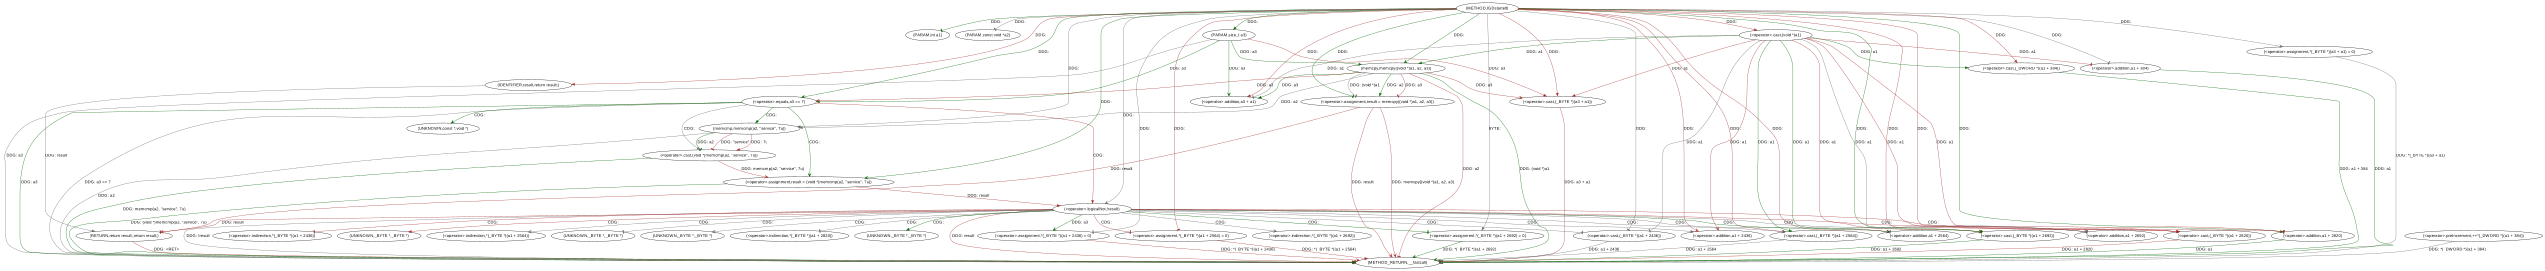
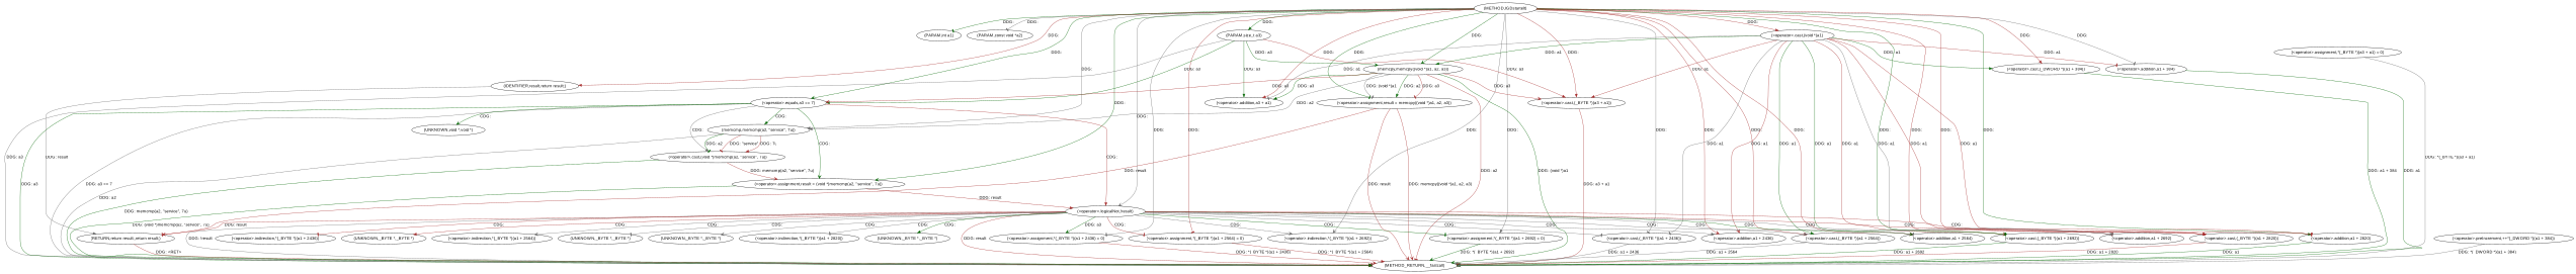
  digraph {
    fontname="Liberation Sans"
    node [fontname="Liberation Sans"]
    edge [arrowhead=normal color=brown fontname="Liberation Sans"]
    n1 [label="(METHOD,IGDstartelt)"]
    n2 [label="(PARAM,int a1)"]
    n3 [label="(PARAM,const void *a2)"]
    n4 [label="(PARAM,size_t a3)"]
    n5 [label="(<operator>.assignment,result = memcpy((void *)a1, a2, a3))"]
    n6 [label="(memcpy,memcpy((void *)a1, a2, a3))"]
    n7 [label="(<operator>.cast,(void *)a1)"]
    n8 [label="(<operator>.assignment,*(_BYTE *)(a3 + a1) = 0)"]
    n9 [label="(<operator>.cast,(_BYTE *)(a3 + a1))"]
    n10 [label="(<operator>.addition,a3 + a1)"]
    n11 [label="(<operator>.cast,(_DWORD *)(a1 + 384))"]
    n12 [label="(<operator>.addition,a1 + 384)"]
    n13 [label="(<operator>.equals,a3 == 7)"]
    n14 [label="(<operator>.assignment,result = (void *)memcmp(a2, \"service\", 7u))"]
    n15 [label="(memcmp,memcmp(a2, \"service\", 7u))"]
    n16 [label="(<operator>.logicalNot,!result)"]
    n17 [label="(<operator>.assignment,*(_BYTE *)(a1 + 2436) = 0)"]
    n18 [label="(<operator>.cast,(_BYTE *)(a1 + 2436))"]
    n19 [label="(<operator>.addition,a1 + 2436)"]
    n20 [label="(<operator>.assignment,*(_BYTE *)(a1 + 2564) = 0)"]
    n21 [label="(<operator>.cast,(_BYTE *)(a1 + 2564))"]
    n22 [label="(<operator>.addition,a1 + 2564)"]
    n23 [label="(<operator>.assignment,*(_BYTE *)(a1 + 2692) = 0)"]
    n24 [label="(<operator>.cast,(_BYTE *)(a1 + 2692))"]
    n25 [label="(<operator>.addition,a1 + 2692)"]
    n26 [label="(<operator>.cast,(_BYTE *)(a1 + 2820))"]
    n27 [label="(<operator>.addition,a1 + 2820)"]
    n28 [label="(IDENTIFIER,result,return result;)"]
    n29 [label="(METHOD_RETURN,__fastcall)"]
    n30 [label="(RETURN,return result;,return result;)"]
    n31 [label="(<operator>.cast,(void *)memcmp(a2, \"service\", 7u))"]
-   n32 [label="(UNKNOWN,const *,void *)"]
+   n32 [label="(UNKNOWN,void *,void *)"]
    n33 [label="(<operator>.indirection,*(_BYTE *)(a1 + 2436))"]
    n34 [label="(UNKNOWN,_BYTE *,_BYTE *)"]
    n35 [label="(<operator>.indirection,*(_BYTE *)(a1 + 2564))"]
    n36 [label="(UNKNOWN,_BYTE *,_BYTE *)"]
    n37 [label="(<operator>.indirection,*(_BYTE *)(a1 + 2692))"]
    n38 [label="(UNKNOWN,_BYTE *,_BYTE *)"]
    n39 [label="(<operator>.indirection,*(_BYTE *)(a1 + 2820))"]
    n40 [label="(UNKNOWN,_BYTE *,_BYTE *)"]
    n41 [label="(<operator>.preIncrement,++*(_DWORD *)(a1 + 384))"]
    n1 -> n2 [arrowhead=tee color=darkgreen label="DDG: "]
    n1 -> n3 [arrowhead=tee color=gray40 label="DDG: "]
    n1 -> n4 [color=darkgreen label="DDG: "]
    n1 -> n5 [arrowhead=tee color=darkgreen label="DDG: "]
    n1 -> n6 [arrowhead=vee color=darkgreen label="DDG: "]
    n1 -> n7 [label="DDG: "]
-   n1 -> n8 [arrowhead=vee color=gray40 label="DDG: "]
+   n1 -> n37 [arrowhead=vee color=gray40 label="DDG: "]
    n1 -> n9 [label="DDG: "]
    n1 -> n10 [label="DDG: "]
    n1 -> n11 [label="DDG: "]
    n1 -> n12 [arrowhead=tee color=gray40 label="DDG: "]
    n1 -> n13 [arrowhead=vee color=darkgreen label="DDG: "]
    n1 -> n14 [arrowhead=vee color=darkgreen label="DDG: "]
    n1 -> n15 [color=gray40 label="DDG: "]
    n1 -> n16 [arrowhead=vee color=gray40 label="DDG: "]
    n1 -> n17 [arrowhead=tee color=gray40 label="DDG: "]
    n1 -> n18 [arrowhead=tee color=gray40 label="DDG: "]
    n1 -> n19 [arrowhead=vee label="DDG: "]
    n1 -> n20 [arrowhead=tee label="DDG: "]
    n1 -> n21 [arrowhead=vee label="DDG: "]
    n1 -> n22 [arrowhead=vee label="DDG: "]
-   n1 -> n23 [color=gray40 label="BYTE: "]
+   n1 -> n23 [color=gray40 label="DDG: "]
    n1 -> n24 [arrowhead=tee color=darkgreen label="DDG: "]
    n1 -> n25 [arrowhead=tee label="DDG: "]
    n1 -> n26 [arrowhead=vee label="DDG: "]
    n1 -> n27 [color=darkgreen label="DDG: "]
    n1 -> n28 [label="DDG: "]
    n4 -> n6 [arrowhead=vee color=darkgreen label="DDG: a3"]
    n4 -> n9 [label="DDG: a3"]
-   n4 -> n10 [arrowhead=vee color=darkgreen label="DDG: a3"]
+   n4 -> n10 [color=darkgreen label="DDG: a3"]
    n4 -> n13 [color=darkgreen label="DDG: a3"]
    n4 -> n29 [color=gray40 label="DDG: a3"]
    n5 -> n29 [arrowhead=vee label="DDG: result"]
    n5 -> n29 [arrowhead=vee label="DDG: memcpy((void *)a1, a2, a3)"]
    n5 -> n30 [arrowhead=vee label="DDG: result"]
    n6 -> n5 [arrowhead=tee color=gray40 label="DDG: (void *)a1"]
    n6 -> n5 [color=darkgreen label="DDG: a2"]
    n6 -> n5 [arrowhead=tee label="DDG: a3"]
    n6 -> n9 [arrowhead=vee label="DDG: a3"]
    n6 -> n10 [color=darkgreen label="DDG: a3"]
    n6 -> n13 [arrowhead=vee label="DDG: a3"]
    n6 -> n15 [color=gray40 label="DDG: a2"]
    n6 -> n29 [arrowhead=tee label="DDG: a2"]
    n6 -> n29 [arrowhead=vee color=darkgreen label="DDG: (void *)a1"]
    n7 -> n6 [color=darkgreen label="DDG: a1"]
    n7 -> n9 [label="DDG: a1"]
    n7 -> n10 [arrowhead=tee color=gray40 label="DDG: a1"]
    n7 -> n11 [color=darkgreen label="DDG: a1"]
    n7 -> n12 [arrowhead=tee label="DDG: a1"]
    n7 -> n18 [arrowhead=tee color=gray40 label="DDG: a1"]
    n7 -> n19 [arrowhead=vee label="DDG: a1"]
    n7 -> n21 [color=darkgreen label="DDG: a1"]
    n7 -> n22 [arrowhead=vee color=darkgreen label="DDG: a1"]
    n7 -> n24 [arrowhead=vee label="DDG: a1"]
    n7 -> n25 [arrowhead=vee color=gray40 label="DDG: a1"]
    n7 -> n26 [label="DDG: a1"]
    n7 -> n27 [arrowhead=tee label="DDG: a1"]
    n8 -> n29 [arrowhead=vee color=gray40 label="DDG: *(_BYTE *)(a3 + a1)"]
    n9 -> n29 [arrowhead=tee label="DDG: a3 + a1"]
    n11 -> n29 [arrowhead=tee color=darkgreen label="DDG: a1 + 384"]
    n12 -> n29 [color=darkgreen label="DDG: a1"]
    n13 -> n14 [arrowhead=vee color=darkgreen label="CDG: "]
    n13 -> n15 [color=darkgreen label="CDG: "]
    n13 -> n16 [label="CDG: "]
    n13 -> n29 [arrowhead=vee color=darkgreen label="DDG: a3"]
    n13 -> n29 [arrowhead=tee color=gray40 label="DDG: a3 == 7"]
    n13 -> n31 [color=gray40 label="CDG: "]
    n13 -> n32 [arrowhead=vee color=darkgreen label="CDG: "]
    n14 -> n16 [label="DDG: result"]
    n14 -> n29 [arrowhead=vee color=darkgreen label="DDG: (void *)memcmp(a2, \"service\", 7u)"]
    n15 -> n29 [color=gray40 label="DDG: a2"]
    n15 -> n31 [arrowhead=tee color=darkgreen label="DDG: a2"]
    n15 -> n31 [arrowhead=tee label="DDG: \"service\""]
    n15 -> n31 [label="DDG: 7u"]
    n16 -> n17 [arrowhead=vee color=darkgreen label="DDG: a3"]
    n16 -> n18 [arrowhead=tee color=gray40 label="CDG: "]
    n16 -> n19 [color=gray40 label="CDG: "]
    n16 -> n20 [arrowhead=tee label="CDG: "]
    n16 -> n21 [color=gray40 label="CDG: "]
    n16 -> n22 [arrowhead=tee color=gray40 label="CDG: "]
    n16 -> n23 [arrowhead=tee color=darkgreen label="CDG: "]
    n16 -> n24 [arrowhead=vee color=darkgreen label="CDG: "]
    n16 -> n25 [arrowhead=tee color=gray40 label="CDG: "]
    n16 -> n26 [label="CDG: "]
    n16 -> n27 [arrowhead=tee label="CDG: "]
    n16 -> n29 [arrowhead=tee label="DDG: result"]
    n16 -> n29 [arrowhead=tee color=gray40 label="DDG: !result"]
    n16 -> n30 [arrowhead=tee label="DDG: result"]
    n16 -> n33 [arrowhead=tee label="CDG: "]
    n16 -> n34 [label="CDG: "]
    n16 -> n35 [arrowhead=vee color=gray40 label="CDG: "]
    n16 -> n36 [arrowhead=tee color=gray40 label="CDG: "]
    n16 -> n37 [arrowhead=vee color=gray40 label="CDG: "]
    n16 -> n38 [arrowhead=vee color=gray40 label="CDG: "]
    n16 -> n39 [arrowhead=tee color=gray40 label="CDG: "]
    n16 -> n40 [color=darkgreen label="CDG: "]
    n17 -> n29 [arrowhead=vee label="DDG: *(_BYTE *)(a1 + 2436)"]
    n18 -> n29 [arrowhead=tee color=gray40 label="DDG: a1 + 2436"]
    n20 -> n29 [label="DDG: *(_BYTE *)(a1 + 2564)"]
    n21 -> n29 [arrowhead=vee color=gray40 label="DDG: a1 + 2564"]
    n23 -> n29 [arrowhead=vee color=darkgreen label="DDG: *(_BYTE *)(a1 + 2692)"]
    n24 -> n29 [color=darkgreen label="DDG: a1 + 2692"]
    n26 -> n29 [arrowhead=vee label="DDG: a1 + 2820"]
    n27 -> n29 [arrowhead=vee color=darkgreen label="DDG: a1"]
    n28 -> n30 [color=gray40 label="DDG: result"]
    n30 -> n29 [label="DDG: <RET>"]
    n31 -> n14 [arrowhead=vee label="DDG: memcmp(a2, \"service\", 7u)"]
    n31 -> n29 [color=darkgreen label="DDG: memcmp(a2, \"service\", 7u)"]
    n41 -> n29 [color=gray40 label="DDG: *(_DWORD *)(a1 + 384)"]
  }
